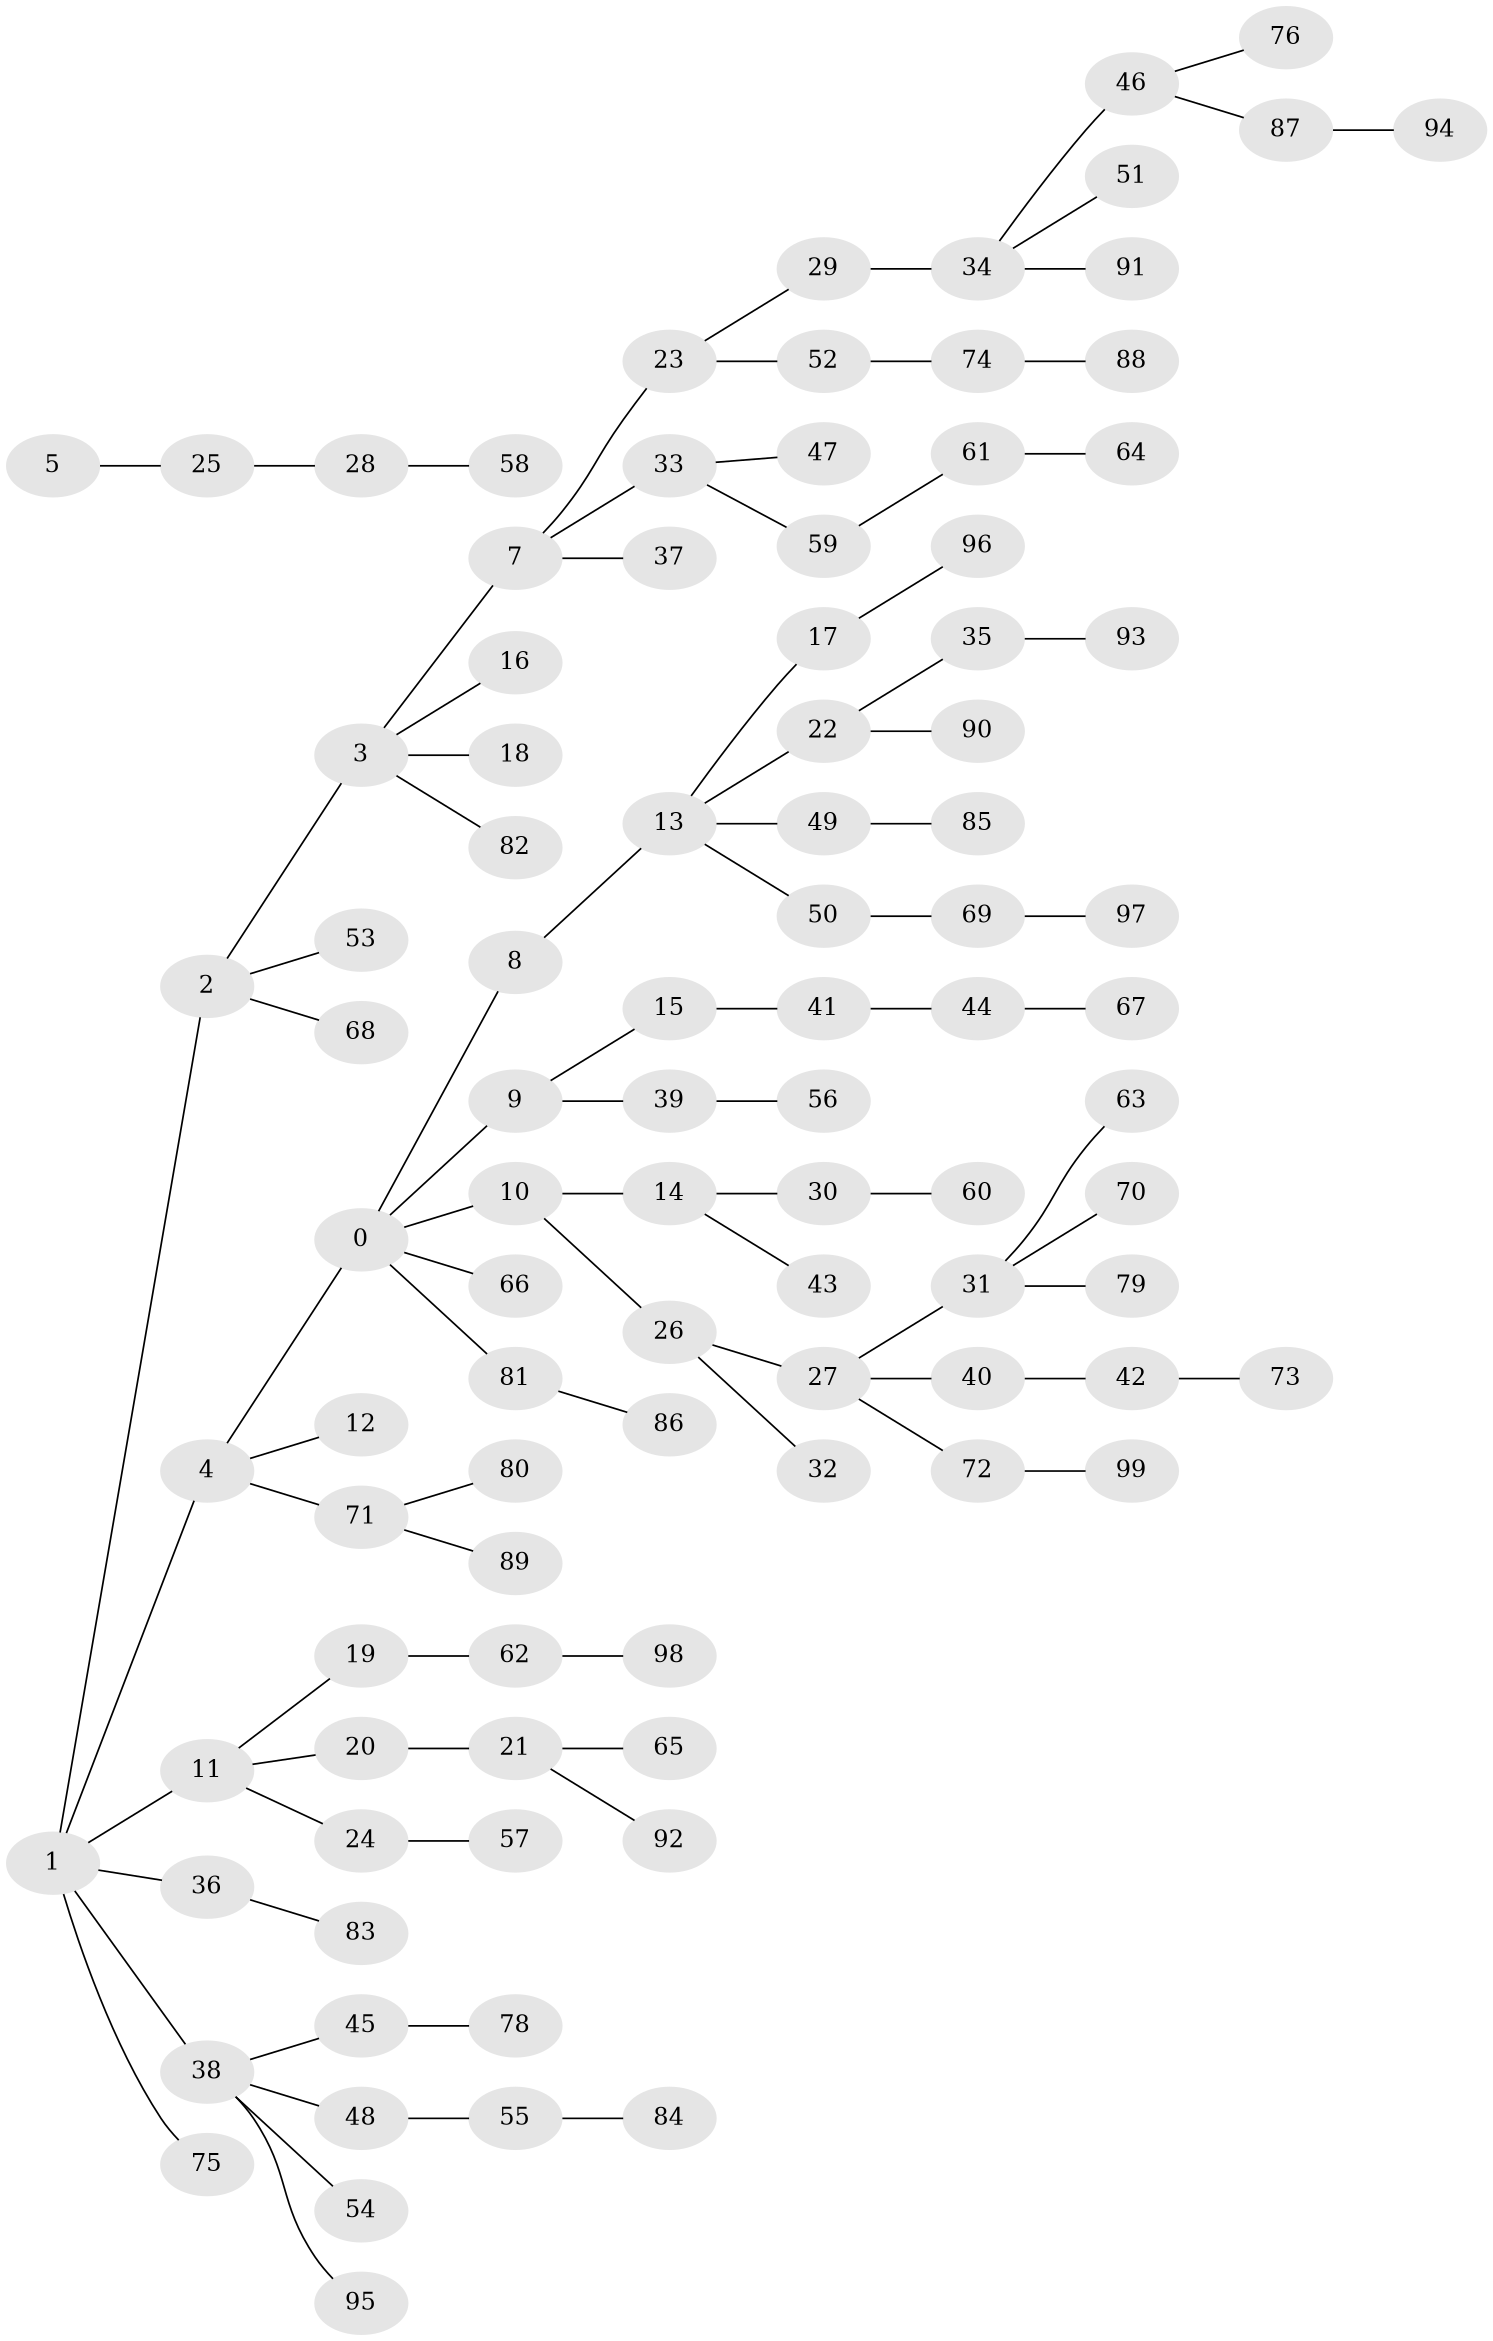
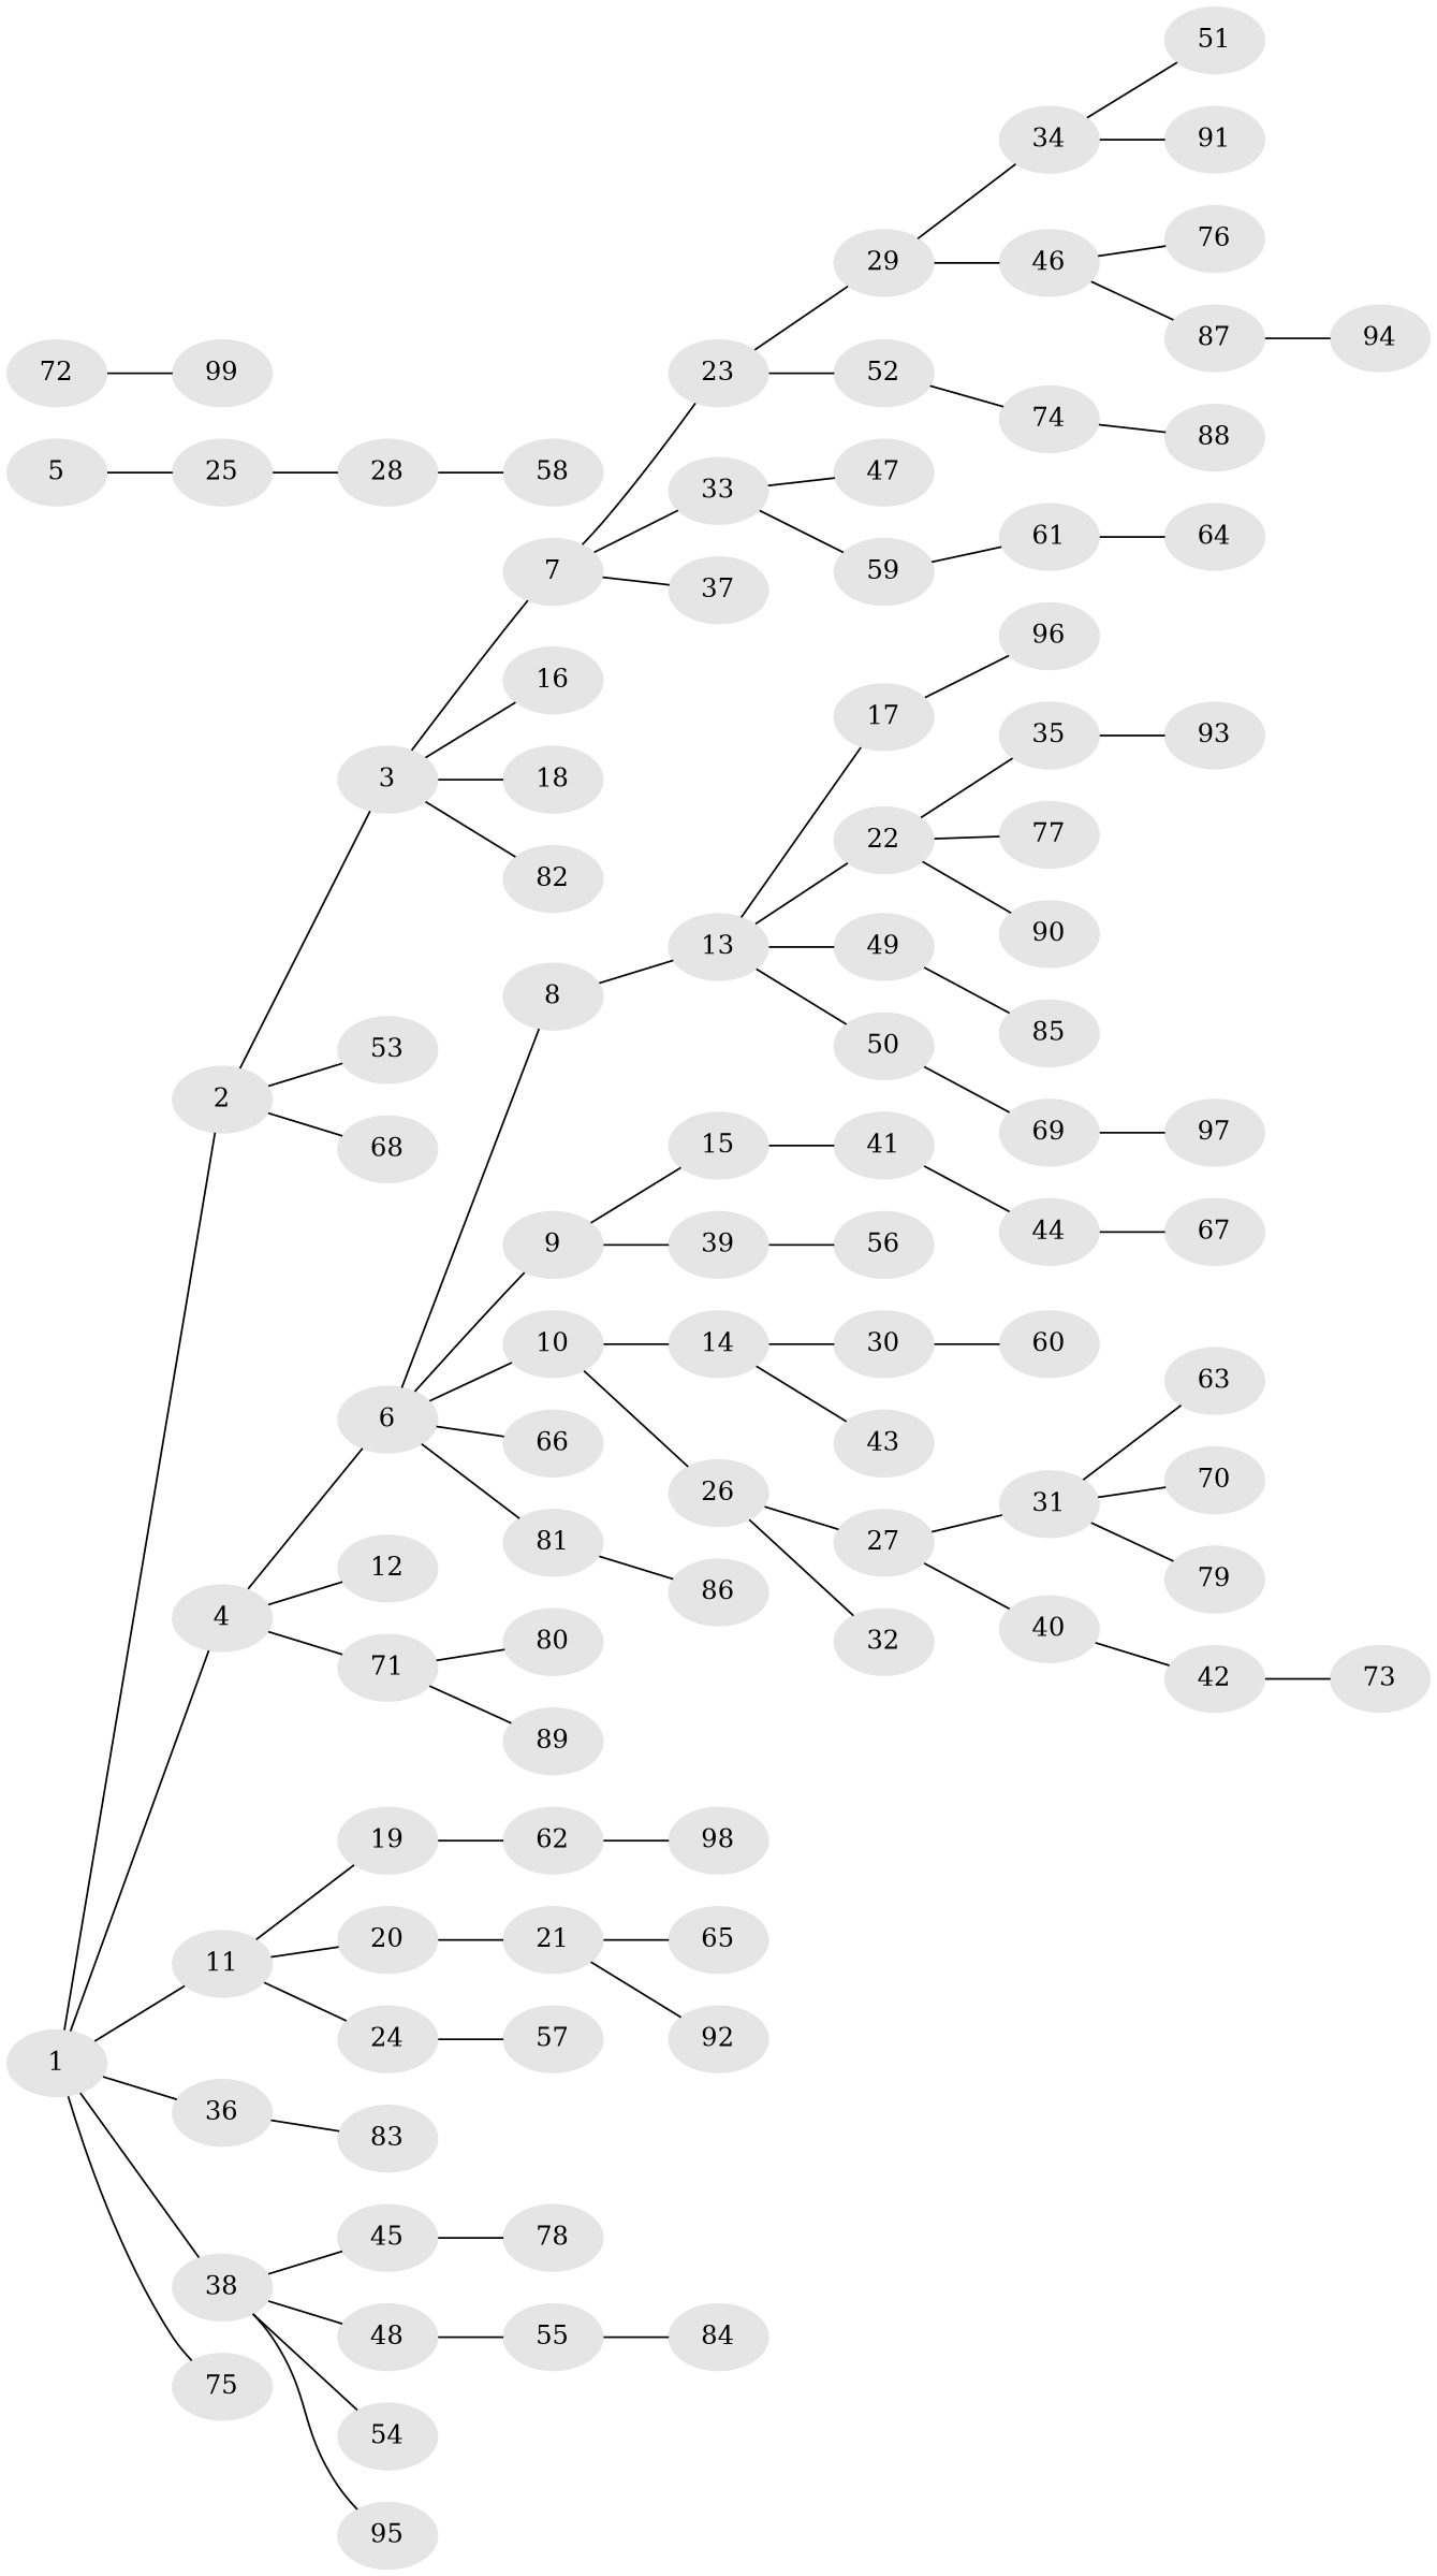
  graph {
    rankdir=LR
    node [color=gray90 style=filled]
    1
    2
    4
    11
    36
    38
    75
    3
    53
    68
-   6 [label=0]
+   6
    12
    71
    5
    25
    19
    20
    24
    83
    45
    48
    54
    95
    7
    16
    18
    82
    23
    33
    37
    8
    9
    10
    66
    81
    80
    89
    28
    13
    15
    39
    14
    26
    86
    29
    52
    47
    59
    17
    22
    49
    50
    41
    56
    30
    43
    27
    32
    62
    21
    57
    96
    35
+   77
    90
    85
    69
    60
    44
    98
    65
    92
    93
    34
    46
    74
    58
    31
    40
    72
    63
    70
    79
    42
    99
    51
    91
    76
    87
    61
    78
    55
    73
    67
    94
    84
    97
    88
    64
    1 -- 2
    1 -- 4
    1 -- 11
    1 -- 36
    1 -- 38
    1 -- 75
    2 -- 3
    2 -- 53
    2 -- 68
    4 -- 6
    4 -- 12
    4 -- 71
    11 -- 19
    11 -- 20
    11 -- 24
    36 -- 83
    38 -- 45
    38 -- 48
    38 -- 54
    38 -- 95
    3 -- 7
    3 -- 16
    3 -- 18
    3 -- 82
    6 -- 8
    6 -- 9
    6 -- 10
    6 -- 66
    6 -- 81
    71 -- 80
    71 -- 89
    5 -- 25
    25 -- 28
    19 -- 62
    20 -- 21
    24 -- 57
    45 -- 78
    48 -- 55
    7 -- 23
    7 -- 33
    7 -- 37
    23 -- 29
    23 -- 52
    33 -- 47
    33 -- 59
    8 -- 13
    9 -- 15
    9 -- 39
    10 -- 14
    10 -- 26
    81 -- 86
    28 -- 58
    13 -- 17
    13 -- 22
    13 -- 49
    13 -- 50
    15 -- 41
    39 -- 56
    14 -- 30
    14 -- 43
    26 -- 27
    26 -- 32
    29 -- 34
-   34 -- 46
+   29 -- 46
    52 -- 74
    59 -- 61
    17 -- 96
    22 -- 35
+   22 -- 77
    22 -- 90
    49 -- 85
    50 -- 69
    41 -- 44
    30 -- 60
    27 -- 31
    27 -- 40
-   27 -- 72
    62 -- 98
    21 -- 65
    21 -- 92
    35 -- 93
    69 -- 97
    44 -- 67
    34 -- 51
    34 -- 91
    46 -- 76
    46 -- 87
    74 -- 88
    31 -- 63
    31 -- 70
    31 -- 79
    40 -- 42
    72 -- 99
    42 -- 73
    87 -- 94
    61 -- 64
    55 -- 84
  }
